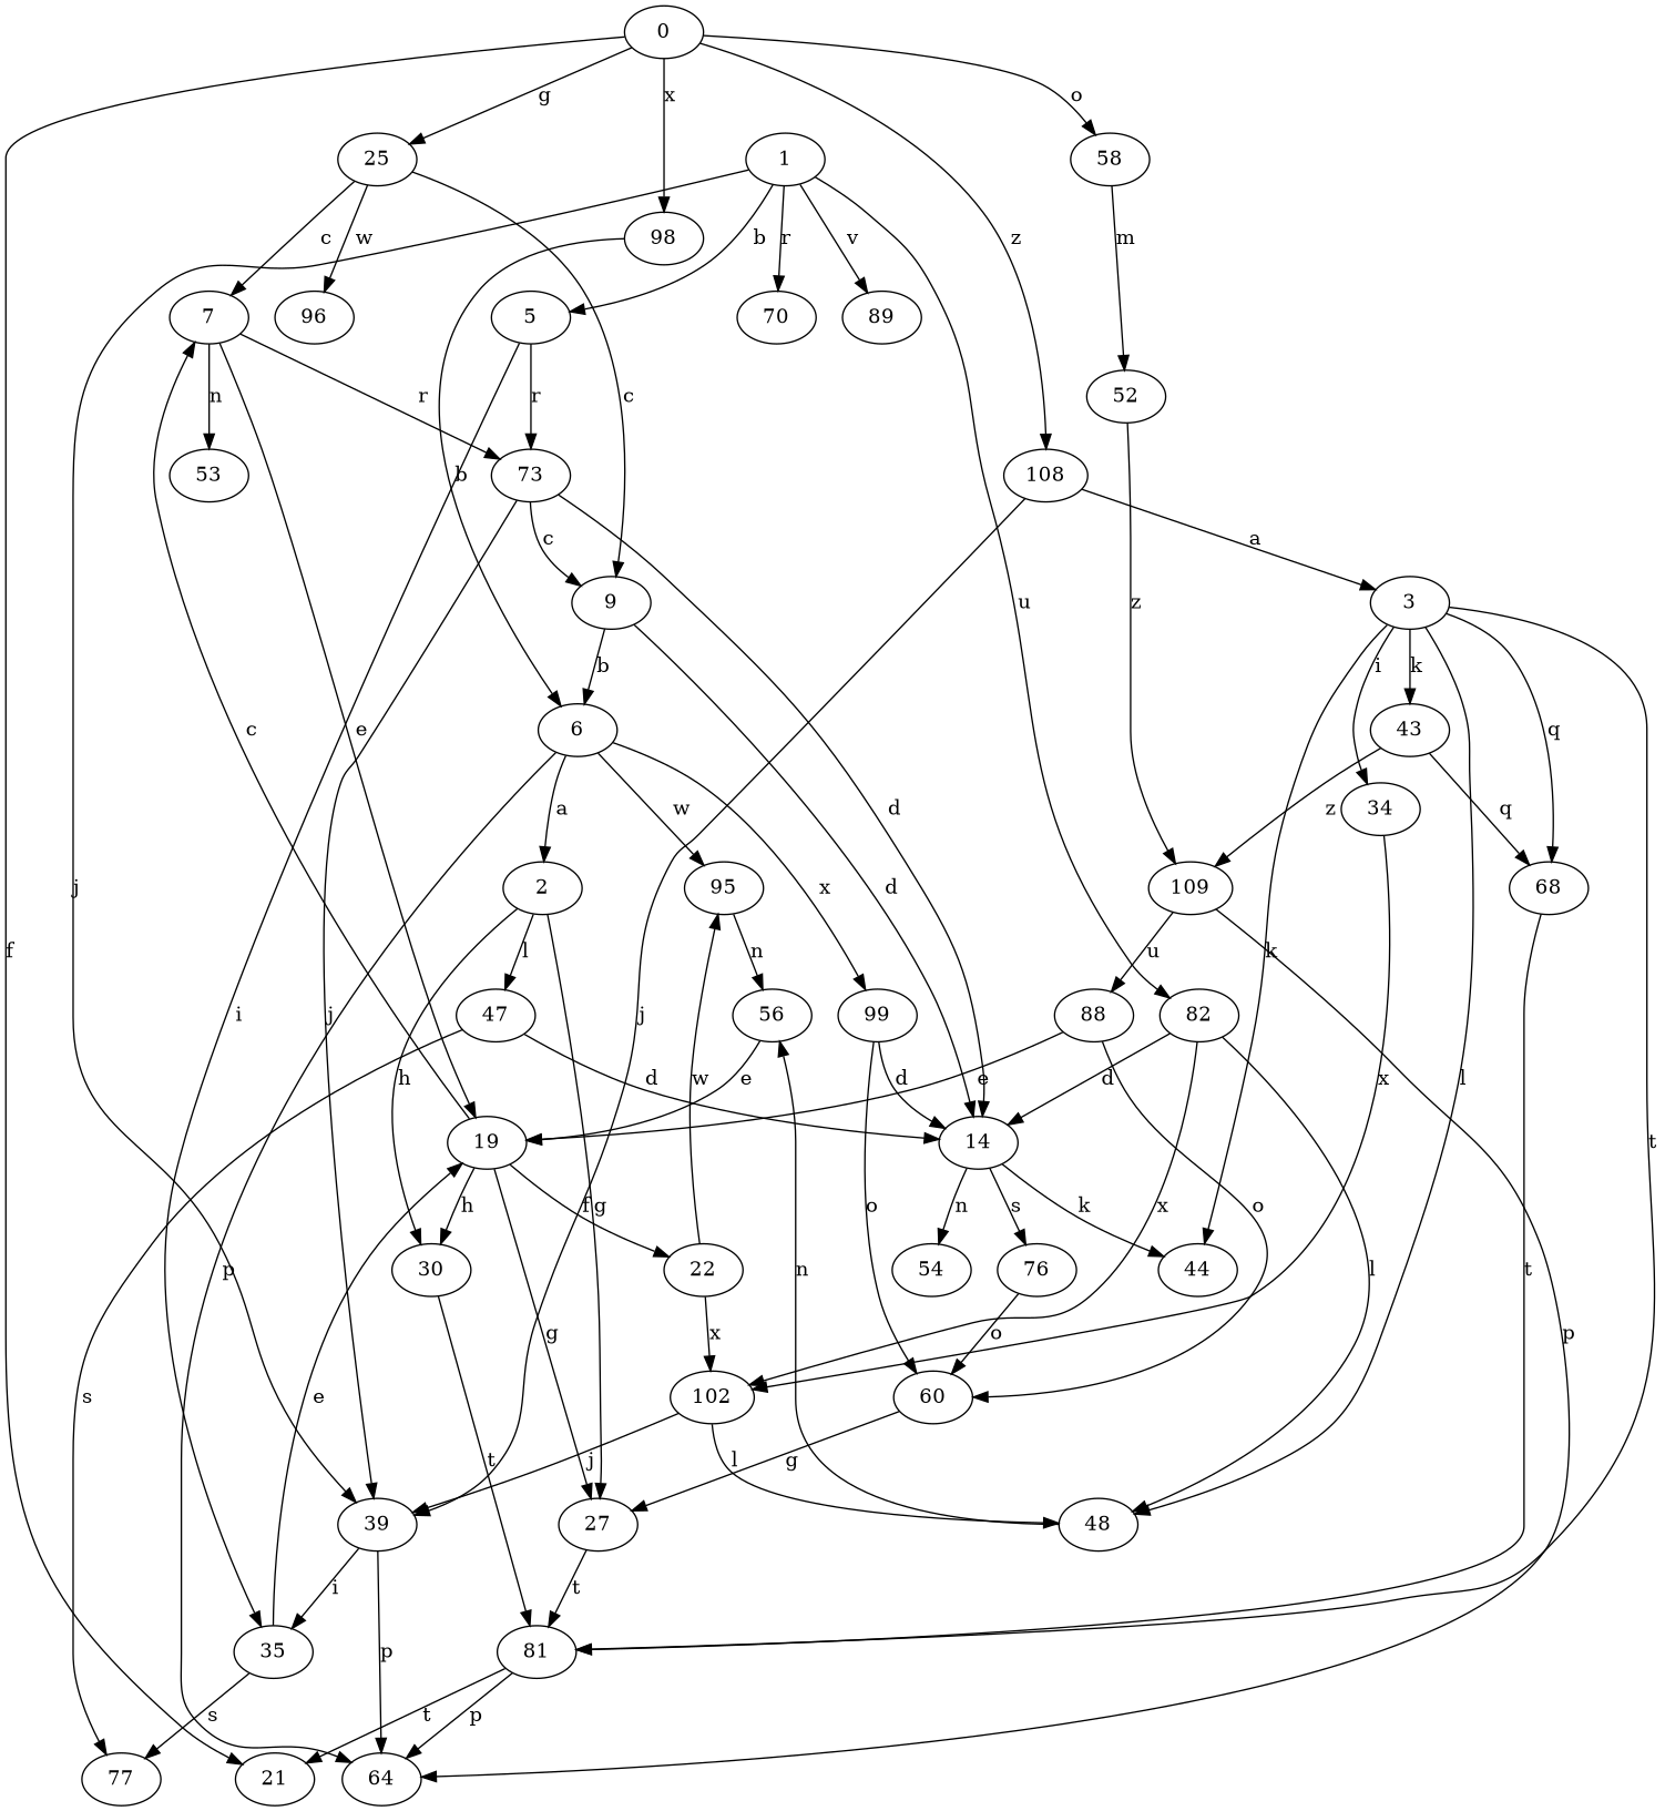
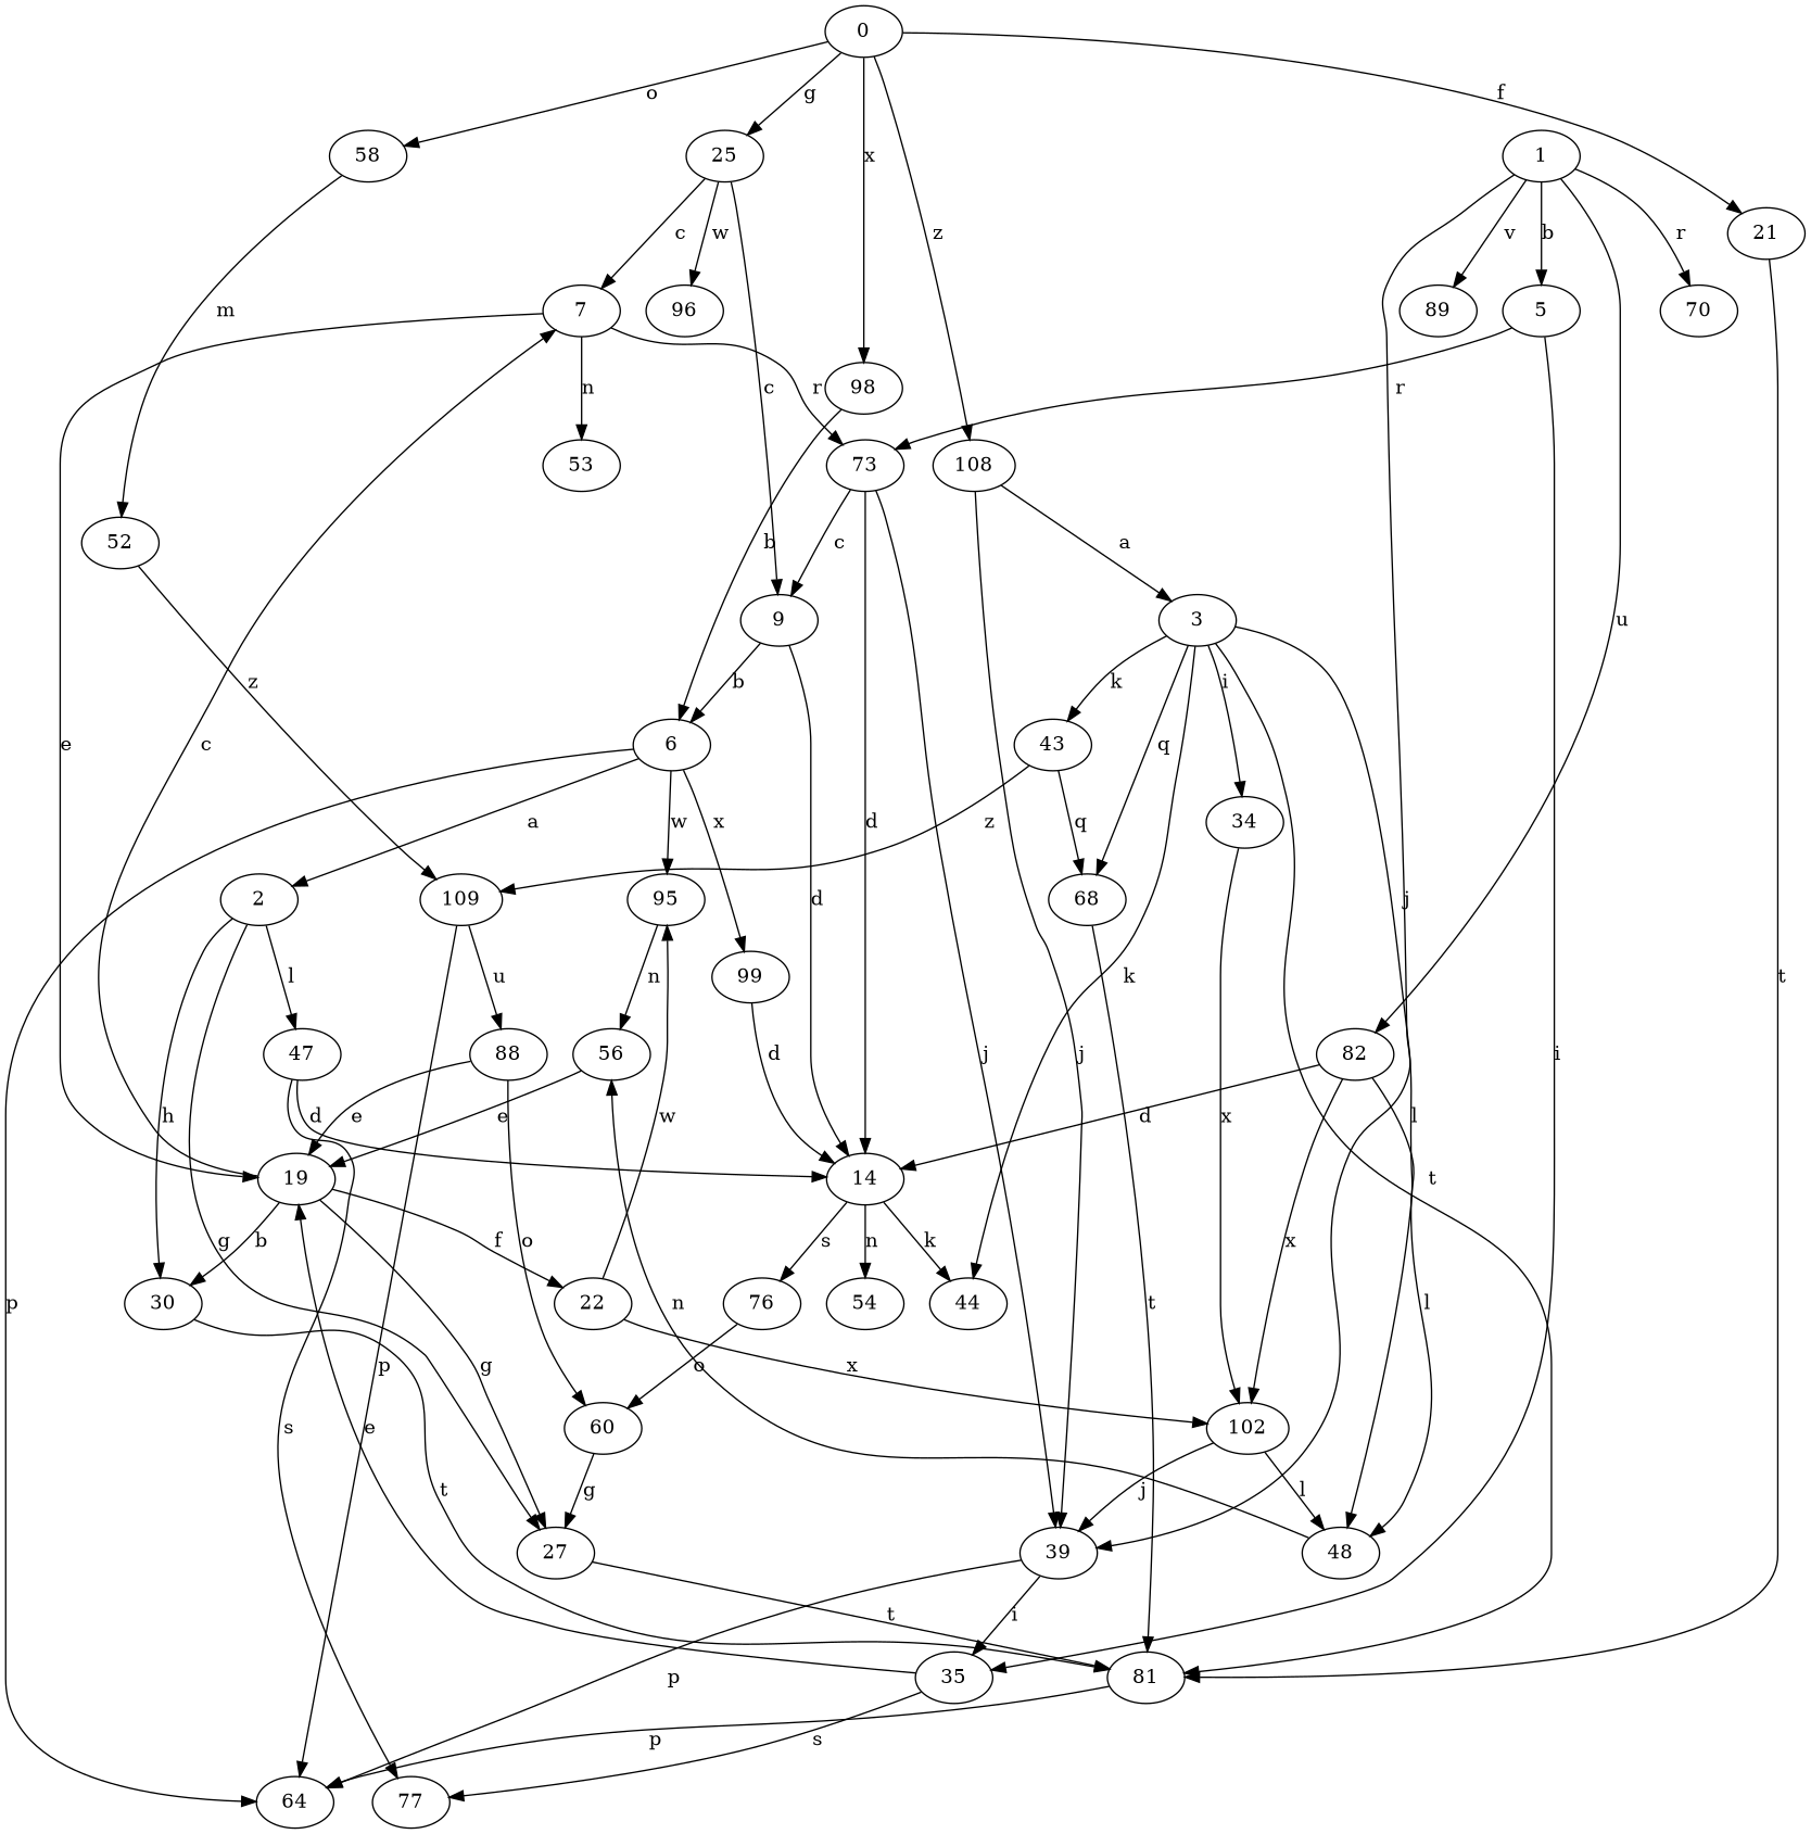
  strict digraph {
    0
    21
    25
    58
    98
    108
    81
    7
    9
    96
    52
    6
    39
    3
    1
    5
    70
    82
    89
    35
    73
    64
    48
    14
    102
    2
    27
    30
    47
    77
    34
    43
    44
    68
    109
    56
    19
    95
    99
    60
    53
    22
    54
    76
    88
    0 -> 21 [label=f]
    0 -> 25 [label=g]
    0 -> 58 [label=o]
    0 -> 98 [label=x]
    0 -> 108 [label=z]
-   81 -> 21 [label=t]
+   21 -> 81 [label=t]
    25 -> 7 [label=c]
    25 -> 9 [label=c]
    25 -> 96 [label=w]
    58 -> 52 [label=m]
    98 -> 6 [label=b]
    108 -> 39 [label=j]
    108 -> 3 [label=a]
    81 -> 64 [label=p]
    7 -> 73 [label=r]
    7 -> 19 [label=e]
    7 -> 53 [label=n]
    9 -> 6 [label=b]
    9 -> 14 [label=d]
    52 -> 109 [label=z]
    6 -> 64 [label=p]
    6 -> 2 [label=a]
    6 -> 95 [label=w]
    6 -> 99 [label=x]
    39 -> 35 [label=i]
    39 -> 64 [label=p]
    3 -> 81 [label=t]
    3 -> 48 [label=l]
    3 -> 34 [label=i]
    3 -> 43 [label=k]
    3 -> 44 [label=k]
    3 -> 68 [label=q]
    1 -> 39 [label=j]
    1 -> 5 [label=b]
    1 -> 70 [label=r]
    1 -> 82 [label=u]
    1 -> 89 [label=v]
    5 -> 35 [label=i]
    5 -> 73 [label=r]
    82 -> 48 [label=l]
    82 -> 14 [label=d]
    82 -> 102 [label=x]
    35 -> 77 [label=s]
    35 -> 19 [label=e]
    73 -> 9 [label=c]
    73 -> 39 [label=j]
    73 -> 14 [label=d]
    48 -> 56 [label=n]
    14 -> 44 [label=k]
    14 -> 54 [label=n]
    14 -> 76 [label=s]
    102 -> 39 [label=j]
    102 -> 48 [label=l]
    2 -> 27 [label=g]
    2 -> 30 [label=h]
    2 -> 47 [label=l]
    27 -> 81 [label=t]
    30 -> 81 [label=t]
    47 -> 14 [label=d]
    47 -> 77 [label=s]
    34 -> 102 [label=x]
    43 -> 68 [label=q]
    43 -> 109 [label=z]
    68 -> 81 [label=t]
    109 -> 64 [label=p]
    109 -> 88 [label=u]
    56 -> 19 [label=e]
    19 -> 7 [label=c]
    19 -> 27 [label=g]
-   19 -> 30 [label=h]
+   19 -> 30 [label=b]
    19 -> 22 [label=f]
    95 -> 56 [label=n]
    99 -> 14 [label=d]
-   99 -> 60 [label=o]
    60 -> 27 [label=g]
    22 -> 102 [label=x]
    22 -> 95 [label=w]
    76 -> 60 [label=o]
    88 -> 19 [label=e]
    88 -> 60 [label=o]
  }
